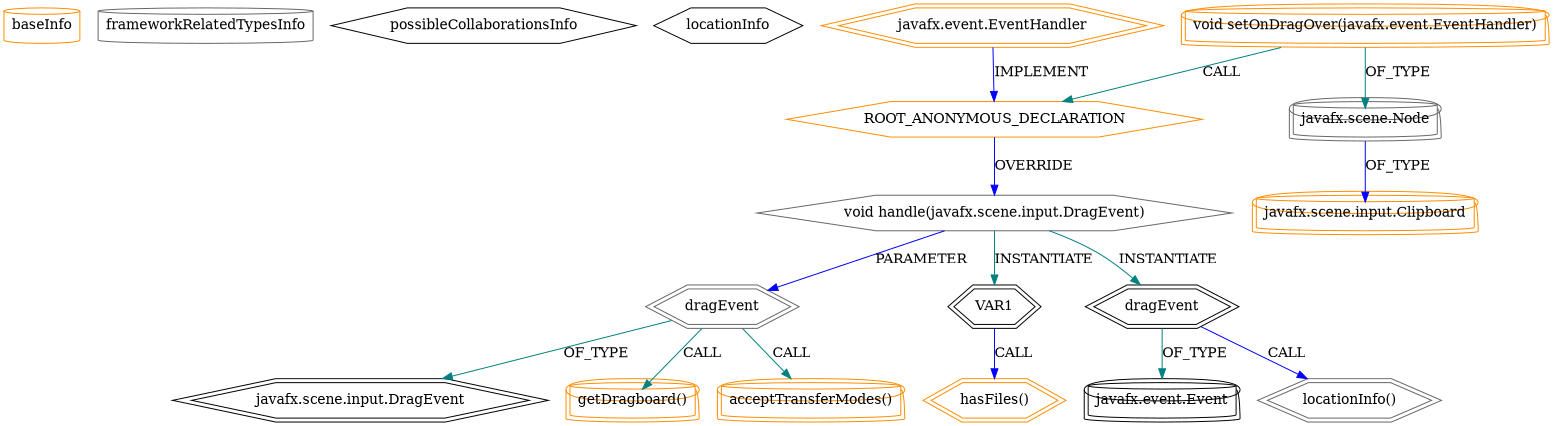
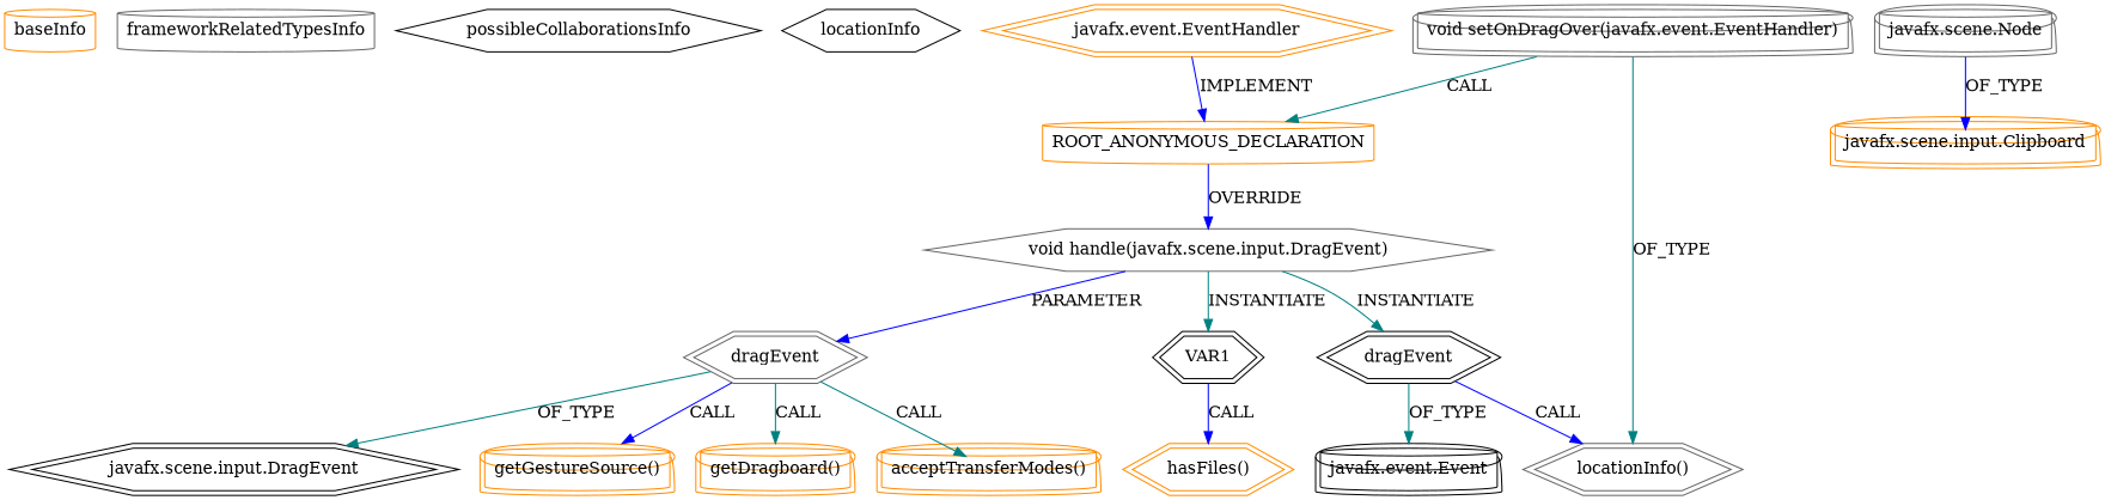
  digraph {
    node [color=darkorange shape=hexagon isFrameworkType=true vertexType=INSIDE_CALL peripheries=2]
    edge [color=teal]
    baseInfo [category=extension_graph graphId=1231 isAnonymous=true possibleRelation=false shape=cylinder isFrameworkType="" vertexType="" peripheries=""]
    frameworkRelatedTypesInfo [0="javafx.event.EventHandler" color=gray40 shape=cylinder isFrameworkType="" vertexType="" peripheries=""]
    possibleCollaborationsInfo [color=black isFrameworkType="" vertexType="" peripheries=""]
    locationInfo [color=black contextSignature="void SoundCell(java.lang.String)" filePath="/SlyJack0-SpecBoard/SpecBoard-master/src/specboard/ui/SoundCell.java" graphId=1231 projectName="SlyJack0-SpecBoard" isFrameworkType="" vertexType="" peripheries=""]
-   n5 [isFrameworkType=false label=ROOT_ANONYMOUS_DECLARATION vertexType=ROOT_ANONYMOUS_DECLARATION peripheries=""]
+   n5 [isFrameworkType=false label=ROOT_ANONYMOUS_DECLARATION shape=cylinder vertexType=ROOT_ANONYMOUS_DECLARATION peripheries=""]
    n6 [color=gray40 isFrameworkType=false label="void handle(javafx.scene.input.DragEvent)" vertexType=OVERRIDING_METHOD_DECLARATION peripheries=""]
    n7 [label="javafx.event.EventHandler" vertexType=FRAMEWORK_INTERFACE_TYPE]
    n8 [color=gray40 label=dragEvent vertexType=PARAMETER_DECLARATION]
    n9 [color=black label=VAR1 vertexType=VARIABLE_EXPRESION]
    n10 [color=black label=dragEvent vertexType=VARIABLE_EXPRESION]
-   n11 [label="void setOnDragOver(javafx.event.EventHandler)" shape=cylinder vertexType=OUTSIDE_CALL]
+   n11 [color=gray40 label="void setOnDragOver(javafx.event.EventHandler)" shape=cylinder vertexType=OUTSIDE_CALL]
    n12 [color=gray40 label="javafx.scene.Node" shape=cylinder vertexType=FRAMEWORK_CLASS_TYPE]
    n13 [label="javafx.scene.input.Clipboard" shape=cylinder vertexType=FRAMEWORK_CLASS_TYPE]
    n14 [color=black label="javafx.scene.input.DragEvent" vertexType=FRAMEWORK_CLASS_TYPE]
+   n15 [label="getGestureSource()" shape=cylinder]
    n16 [label="getDragboard()" shape=cylinder]
    n17 [label="acceptTransferModes()" shape=cylinder]
    n18 [label="hasFiles()"]
    n19 [color=black label="javafx.event.Event" shape=cylinder vertexType=FRAMEWORK_CLASS_TYPE]
    n20 [color=gray40 label="locationInfo()"]
    n5 -> n6 [color=blue label=OVERRIDE]
    n6 -> n8 [color=blue label=PARAMETER]
    n6 -> n9 [label=INSTANTIATE]
    n6 -> n10 [label=INSTANTIATE]
    n7 -> n5 [color=blue label=IMPLEMENT]
    n8 -> n14 [label=OF_TYPE]
+   n8 -> n15 [color=blue label=CALL]
    n8 -> n16 [label=CALL]
    n8 -> n17 [label=CALL]
    n9 -> n18 [color=blue label=CALL]
    n10 -> n19 [label=OF_TYPE]
    n10 -> n20 [color=blue label=CALL]
    n11 -> n5 [label=CALL]
-   n11 -> n12 [label=OF_TYPE]
+   n11 -> n20 [label=OF_TYPE]
    n12 -> n13 [color=blue label=OF_TYPE]
  }
